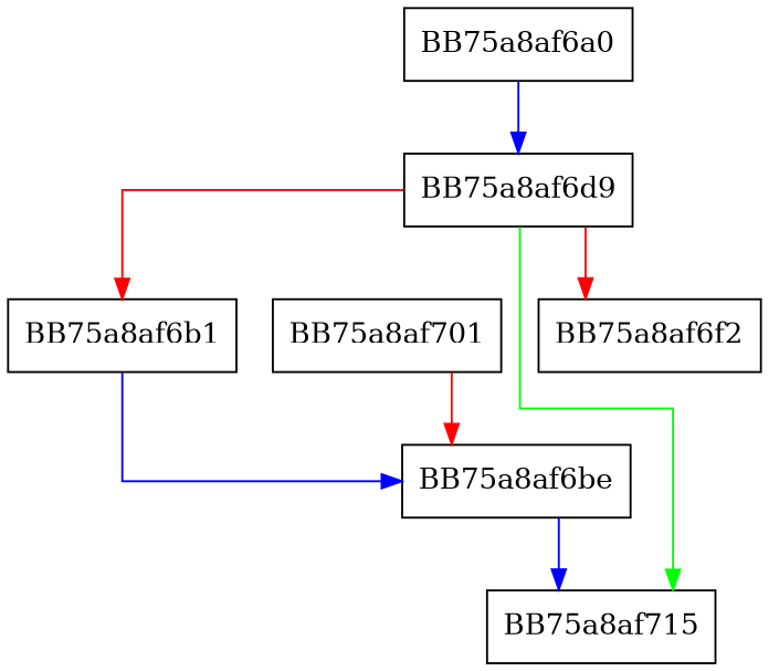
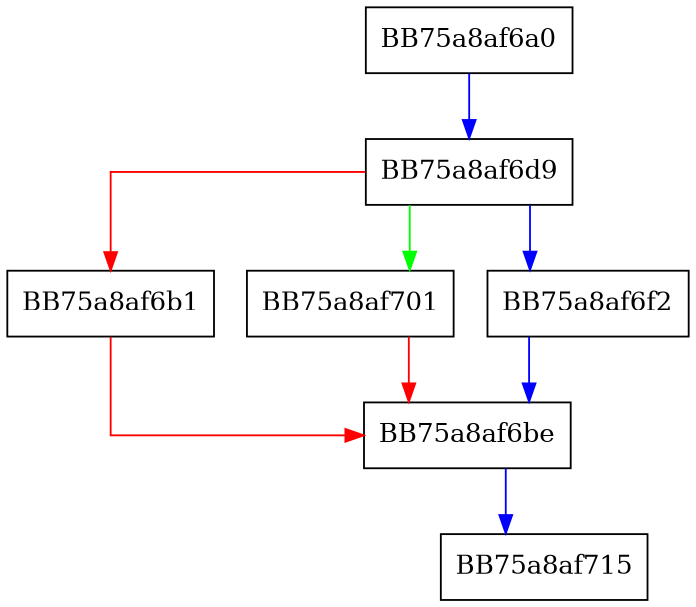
  digraph {
    splines=ortho
    node [shape=box]
    edge [color=red]
    BB75a8af6a0
    BB75a8af6d9
    BB75a8af6b1
    BB75a8af701
    BB75a8af6f2
    BB75a8af6be
    BB75a8af715
    BB75a8af6a0 -> BB75a8af6d9 [color=blue]
    BB75a8af6d9 -> BB75a8af6b1
-   BB75a8af6d9 -> BB75a8af715 [color=green]
-   BB75a8af6d9 -> BB75a8af6f2
-   BB75a8af6b1 -> BB75a8af6be [color=blue]
+   BB75a8af6d9 -> BB75a8af701 [color=green]
+   BB75a8af6d9 -> BB75a8af6f2 [color=blue]
+   BB75a8af6b1 -> BB75a8af6be
    BB75a8af701 -> BB75a8af6be
+   BB75a8af6f2 -> BB75a8af6be [color=blue]
    BB75a8af6be -> BB75a8af715 [color=blue]
  }
